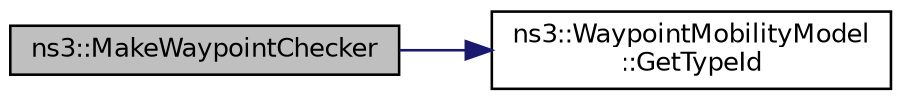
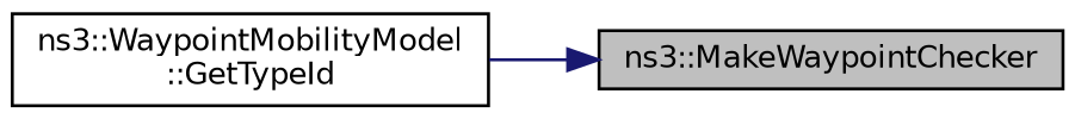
  digraph {
    rankdir=RL
    node [color=black fontname=Helvetica fontsize=10 shape=record style=filled]
    n1 [fillcolor=grey75 fontcolor=black height=0.2 label="ns3::MakeWaypointChecker" width=0.4]
    n2 [fillcolor=white height=0.2 label="ns3::WaypointMobilityModel\l::GetTypeId" width=0.4]
-   n2 -> n1 [color=midnightblue dir=back fontname=Helvetica fontsize=10 labelfontname=Helvetica labelfontsize=10 style=solid]
+   n1 -> n2 [color=midnightblue dir=back fontname=Helvetica fontsize=10 labelfontname=Helvetica labelfontsize=10 style=solid]
  }
